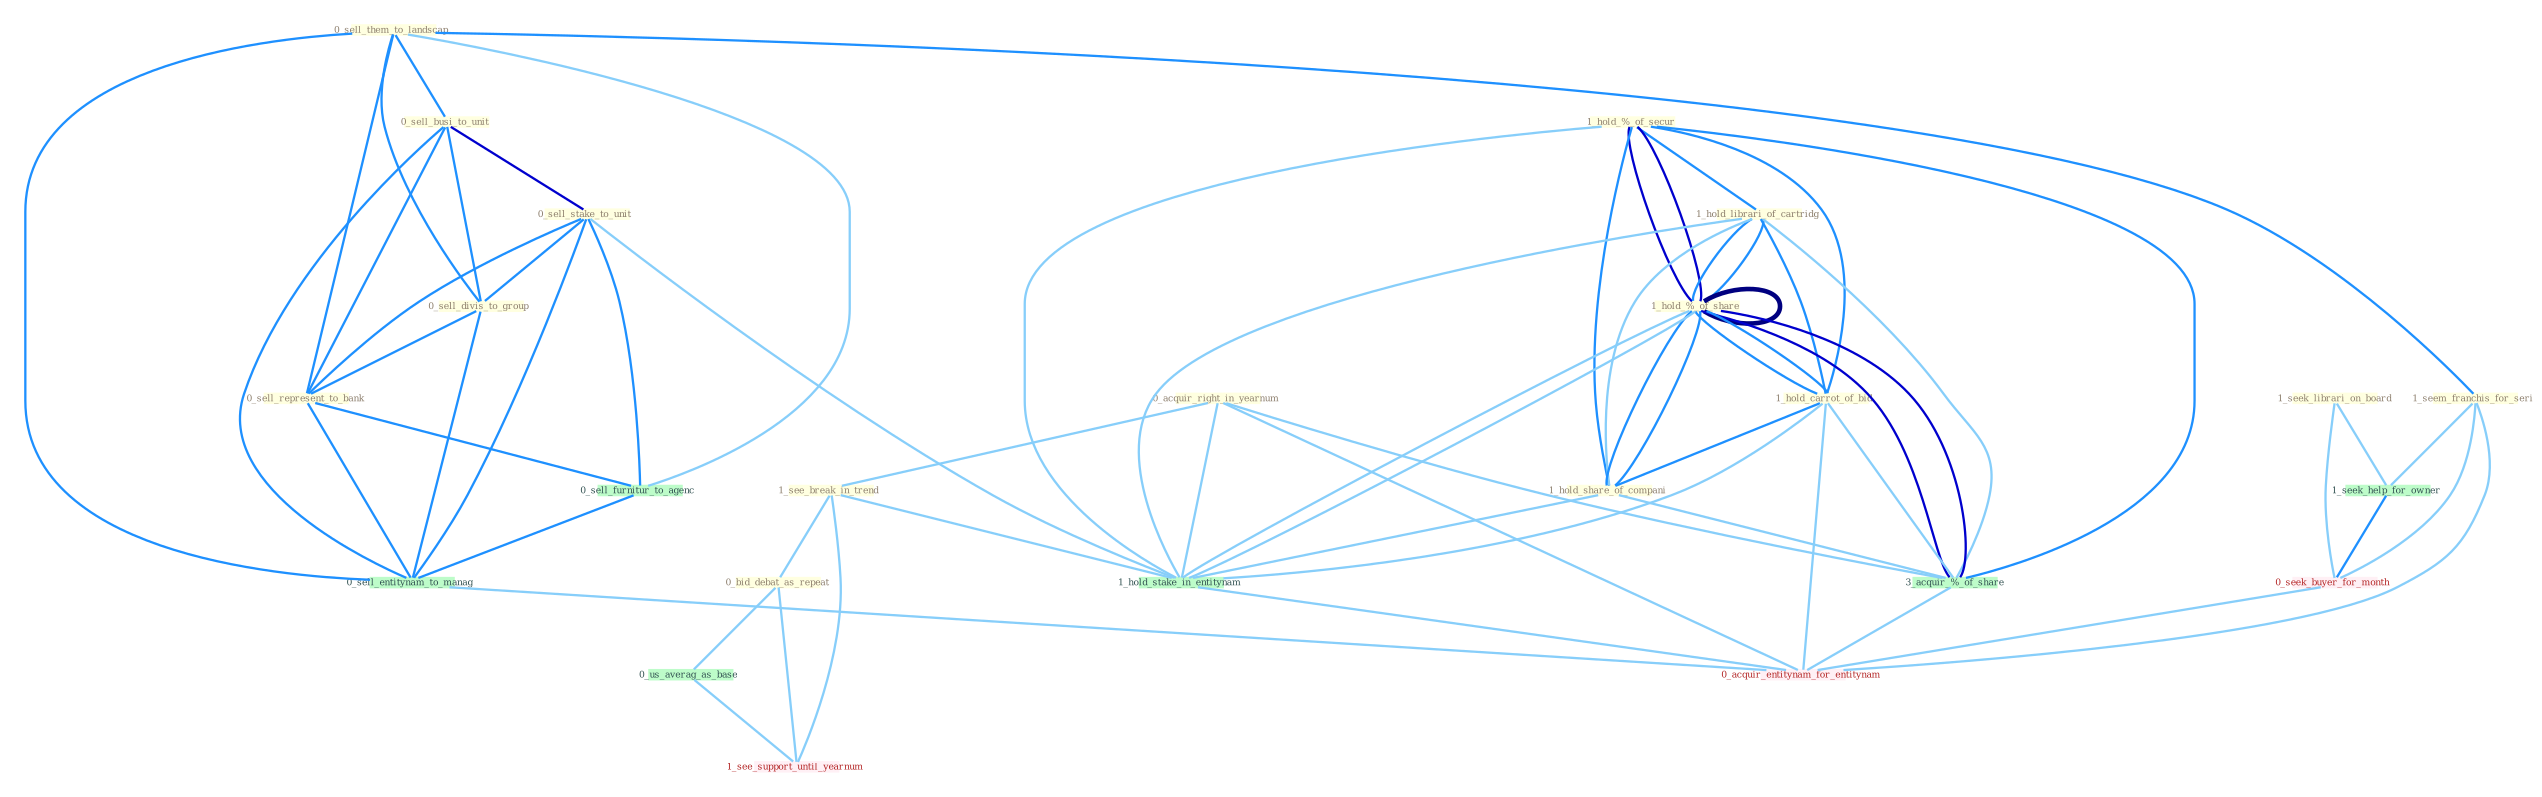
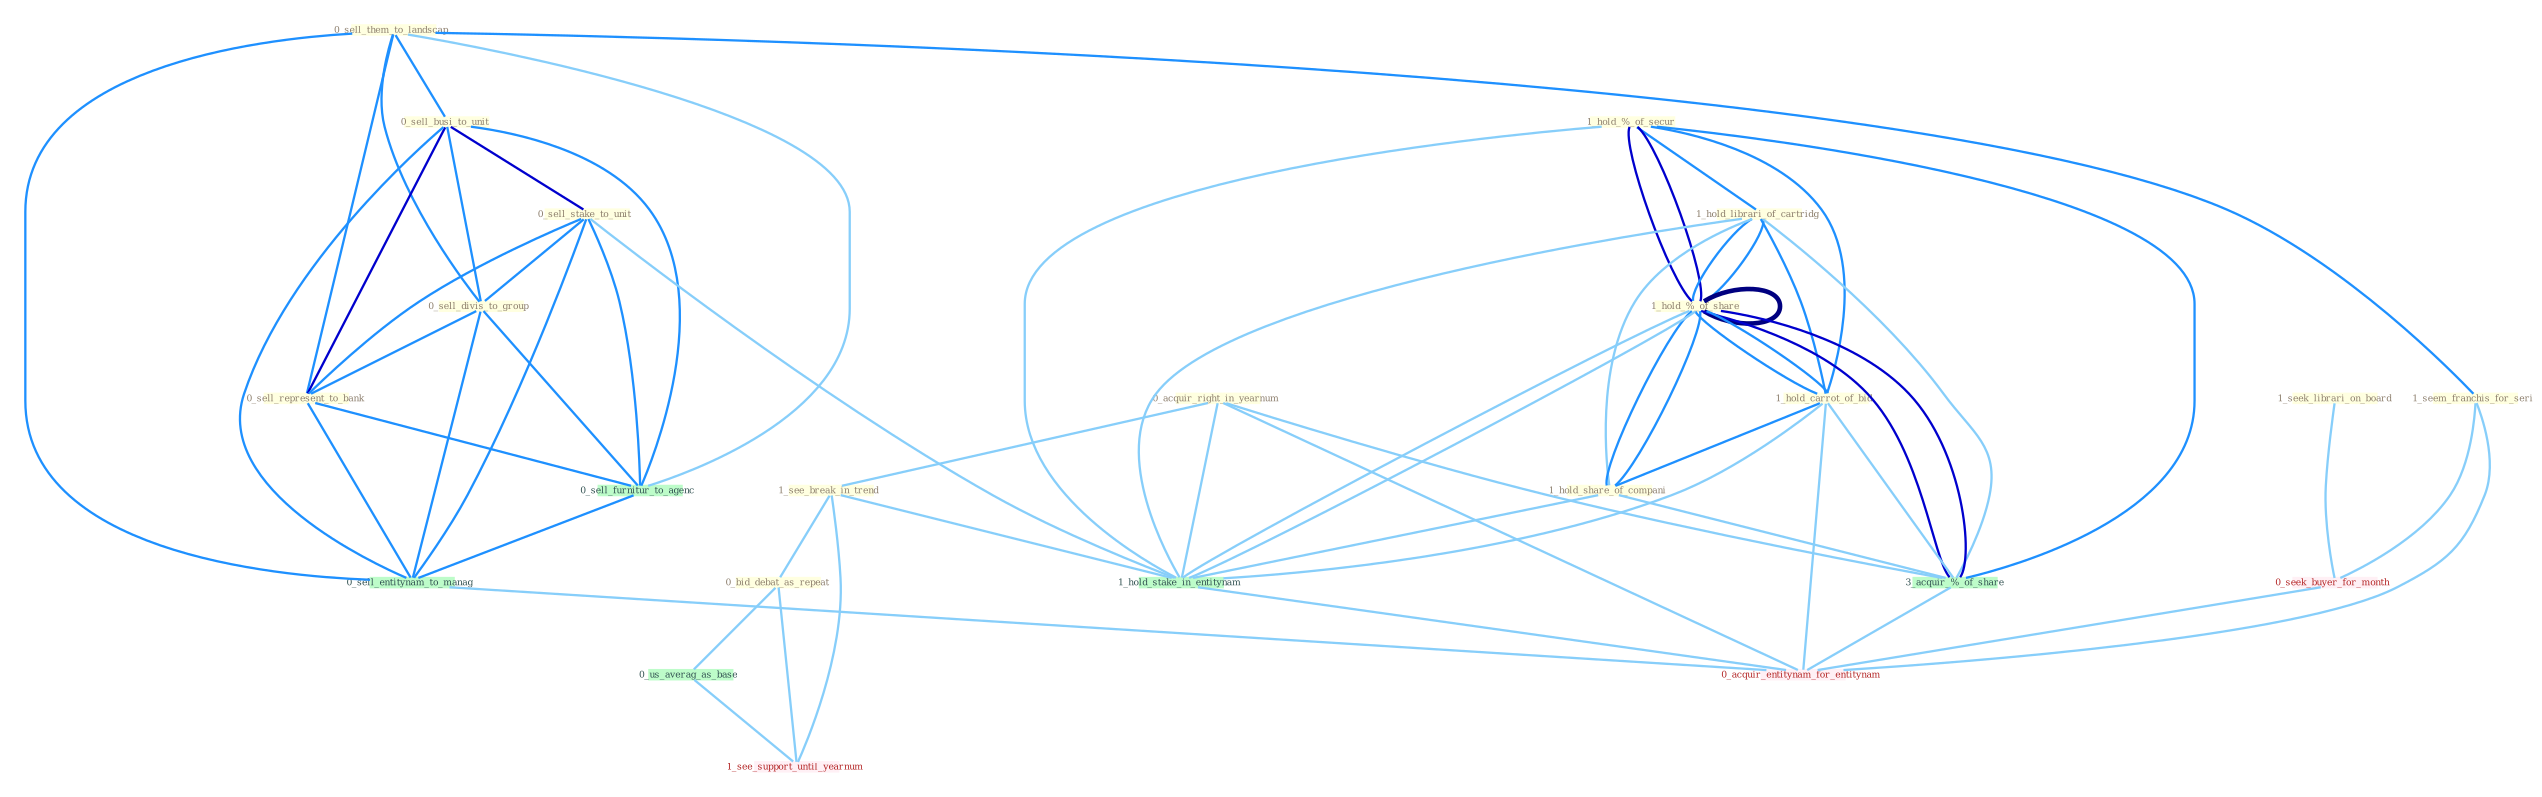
  graph {
    node [color="#ffffe0" fixedsize=true fontcolor="#8b7d6b" fontsize=4 shape=polygon style=filled]
    edge [color="#1e90ff" w=2]
    "0_sell_them_to_landscap " [height=.06 width=.5]
    "1_hold_%_of_secur " [height=.06 width=.5]
    "0_acquir_right_in_yearnum " [height=.06 width=.5]
    "1_seem_franchis_for_seri " [height=.06 width=.5]
    "1_hold_librari_of_cartridg " [height=.06 width=.5]
    "1_hold_%_of_share " [height=.06 width=.5]
    "1_see_break_in_trend " [height=.06 width=.5]
    "0_sell_busi_to_unit " [height=.06 width=.5]
    "0_sell_stake_to_unit " [height=.06 width=.5]
    n10 [height=.06 label="0_bid_debat_as_repeat" width=.5]
    n11 [height=.06 label="1_seek_librari_on_board" width=.5]
    "0_sell_divis_to_group " [height=.06 width=.5]
    "1_hold_carrot_of_bid " [height=.06 width=.5]
    "1_hold_share_of_compani " [height=.06 width=.5]
    n15 [height=.06 label="0_sell_represent_to_bank" width=.5]
    "0_seek_buyer_for_month " [color="#fff0f5" fontcolor="#b22222" height=.06 width=.5]
    "1_see_support_until_yearnum " [color="#fff0f5" fontcolor="#b22222" height=.06 width=.5]
    "0_acquir_entitynam_for_entitynam " [color="#fff0f5" fontcolor="#b22222" height=.06 width=.5]
    "0_sell_furnitur_to_agenc " [color="#BDFCC9" fontcolor="#2f4f4f" height=.06 width=.5]
    "0_sell_entitynam_to_manag " [color="#BDFCC9" fontcolor="#2f4f4f" height=.06 width=.5]
    "1_hold_stake_in_entitynam " [color="#BDFCC9" fontcolor="#2f4f4f" height=.06 width=.5]
    n22 [color="#BDFCC9" fontcolor="#2f4f4f" height=.06 label="3_acquir_%_of_share" width=.5]
-   "1_seek_help_for_owner " [color="#BDFCC9" fontcolor="#2f4f4f" height=.06 width=.5]
    "0_us_averag_as_base " [color="#BDFCC9" fontcolor="#2f4f4f" height=.06 width=.5]
    subgraph sub_1 {
      "0_sell_them_to_landscap "
      "1_hold_%_of_secur "
      "0_acquir_right_in_yearnum "
      "1_seem_franchis_for_seri "
      "1_hold_librari_of_cartridg "
      "1_hold_%_of_share "
      "1_see_break_in_trend "
      "0_sell_busi_to_unit "
      "0_sell_stake_to_unit "
      n10
      n11
      "0_sell_divis_to_group "
      "1_hold_carrot_of_bid "
      "1_hold_share_of_compani "
      n15
    }
    subgraph sub_2 {
      "0_seek_buyer_for_month "
      "1_see_support_until_yearnum "
      "0_acquir_entitynam_for_entitynam "
    }
    "0_sell_them_to_landscap " -- "1_seem_franchis_for_seri "
    "0_sell_them_to_landscap " -- "0_sell_busi_to_unit "
    "0_sell_them_to_landscap " -- "0_sell_divis_to_group "
    "0_sell_them_to_landscap " -- n15
    "0_sell_them_to_landscap " -- "0_sell_furnitur_to_agenc " [color="#87cefa"]
    "0_sell_them_to_landscap " -- "0_sell_entitynam_to_manag "
    "1_hold_%_of_secur " -- "1_hold_librari_of_cartridg "
    "1_hold_%_of_secur " -- "1_hold_%_of_share " [color="#0000cd" w=3]
    "1_hold_%_of_secur " -- "1_hold_%_of_share " [color="#0000cd" w=3]
    "1_hold_%_of_secur " -- "1_hold_carrot_of_bid "
-   "1_hold_%_of_secur " -- "1_hold_share_of_compani "
    "1_hold_%_of_secur " -- "1_hold_stake_in_entitynam " [color="#87cefa" w=1]
    "1_hold_%_of_secur " -- n22
    "0_acquir_right_in_yearnum " -- "1_see_break_in_trend " [color="#87cefa" w=1]
    "0_acquir_right_in_yearnum " -- "0_acquir_entitynam_for_entitynam " [color="#87cefa" w=1]
    "0_acquir_right_in_yearnum " -- "1_hold_stake_in_entitynam " [color="#87cefa" w=1]
    "0_acquir_right_in_yearnum " -- n22 [color="#87cefa" w=1]
    "1_seem_franchis_for_seri " -- "0_seek_buyer_for_month " [color="#87cefa" w=1]
    "1_seem_franchis_for_seri " -- "0_acquir_entitynam_for_entitynam " [color="#87cefa" w=1]
-   "1_seem_franchis_for_seri " -- "1_seek_help_for_owner " [color="#87cefa" w=1]
    "1_hold_librari_of_cartridg " -- "1_hold_%_of_share "
    "1_hold_librari_of_cartridg " -- "1_hold_%_of_share "
    "1_hold_librari_of_cartridg " -- "1_hold_carrot_of_bid "
    "1_hold_librari_of_cartridg " -- "1_hold_share_of_compani " [color="#87cefa"]
    "1_hold_librari_of_cartridg " -- "1_hold_stake_in_entitynam " [color="#87cefa" w=1]
    "1_hold_librari_of_cartridg " -- n22 [color="#87cefa" w=1]
    "1_hold_%_of_share " -- "1_hold_%_of_share " [color="#000080" style=bold w=4]
    "1_hold_%_of_share " -- "1_hold_carrot_of_bid "
    "1_hold_%_of_share " -- "1_hold_share_of_compani "
    "1_hold_%_of_share " -- "1_hold_stake_in_entitynam " [color="#87cefa" w=1]
    "1_hold_%_of_share " -- "1_hold_stake_in_entitynam " [color="#87cefa" w=1]
    "1_hold_%_of_share " -- n22 [color="#0000cd" w=3]
    "1_hold_%_of_share " -- n22 [color="#0000cd" w=3]
    "1_see_break_in_trend " -- n10 [color="#87cefa" w=1]
    "1_see_break_in_trend " -- "1_see_support_until_yearnum " [color="#87cefa" w=1]
    "1_see_break_in_trend " -- "1_hold_stake_in_entitynam " [color="#87cefa" w=1]
    "0_sell_busi_to_unit " -- "0_sell_stake_to_unit " [color="#0000cd" w=3]
    "0_sell_busi_to_unit " -- "0_sell_divis_to_group "
-   "0_sell_busi_to_unit " -- n15
+   "0_sell_busi_to_unit " -- n15 [color="#0000cd"]
+   "0_sell_busi_to_unit " -- "0_sell_furnitur_to_agenc "
    "0_sell_busi_to_unit " -- "0_sell_entitynam_to_manag "
    "0_sell_stake_to_unit " -- "0_sell_divis_to_group "
    "0_sell_stake_to_unit " -- n15
    "0_sell_stake_to_unit " -- "0_sell_furnitur_to_agenc "
    "0_sell_stake_to_unit " -- "0_sell_entitynam_to_manag "
    "0_sell_stake_to_unit " -- "1_hold_stake_in_entitynam " [color="#87cefa" w=1]
    n10 -- "1_see_support_until_yearnum " [color="#87cefa" w=1]
    n10 -- "0_us_averag_as_base " [color="#87cefa" w=1]
    n11 -- "0_seek_buyer_for_month " [color="#87cefa" w=1]
-   n11 -- "1_seek_help_for_owner " [color="#87cefa" w=1]
    "0_sell_divis_to_group " -- n15
+   "0_sell_divis_to_group " -- "0_sell_furnitur_to_agenc "
    "0_sell_divis_to_group " -- "0_sell_entitynam_to_manag "
    "1_hold_carrot_of_bid " -- "1_hold_%_of_share "
    "1_hold_carrot_of_bid " -- "1_hold_share_of_compani "
    "1_hold_carrot_of_bid " -- "0_acquir_entitynam_for_entitynam " [color="#87cefa" w=1]
    "1_hold_carrot_of_bid " -- "1_hold_stake_in_entitynam " [color="#87cefa" w=1]
    "1_hold_carrot_of_bid " -- n22 [color="#87cefa" w=1]
    "1_hold_share_of_compani " -- "1_hold_%_of_share "
    "1_hold_share_of_compani " -- "1_hold_stake_in_entitynam " [color="#87cefa" w=1]
    "1_hold_share_of_compani " -- n22 [color="#87cefa" w=1]
    n15 -- "0_sell_furnitur_to_agenc "
    n15 -- "0_sell_entitynam_to_manag "
    "0_seek_buyer_for_month " -- "0_acquir_entitynam_for_entitynam " [color="#87cefa" w=1]
    "0_sell_furnitur_to_agenc " -- "0_sell_entitynam_to_manag "
    "0_sell_entitynam_to_manag " -- "0_acquir_entitynam_for_entitynam " [color="#87cefa" w=1]
    "1_hold_stake_in_entitynam " -- "0_acquir_entitynam_for_entitynam " [color="#87cefa" w=1]
    n22 -- "0_acquir_entitynam_for_entitynam " [color="#87cefa" w=1]
-   "1_seek_help_for_owner " -- "0_seek_buyer_for_month "
    "0_us_averag_as_base " -- "1_see_support_until_yearnum " [color="#87cefa" w=1]
  }
